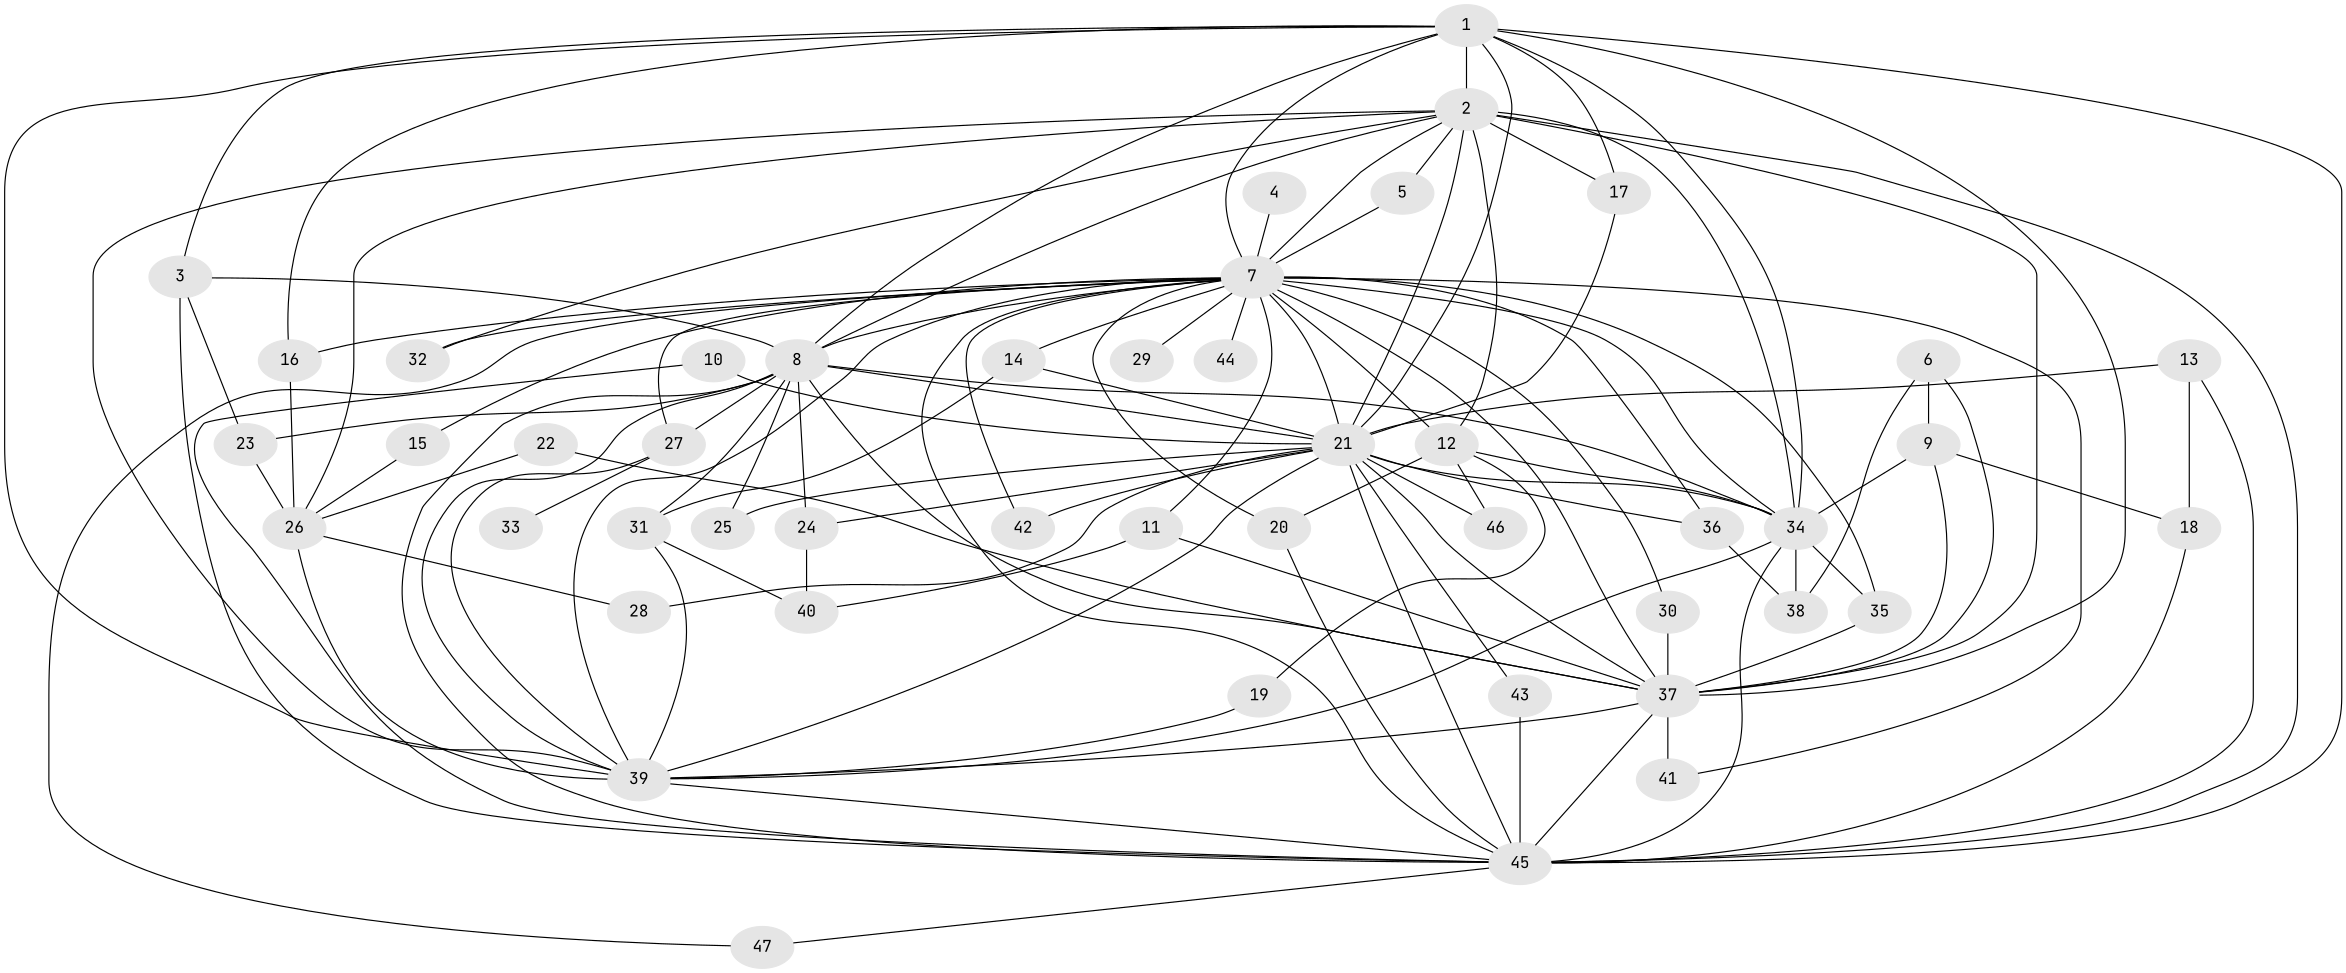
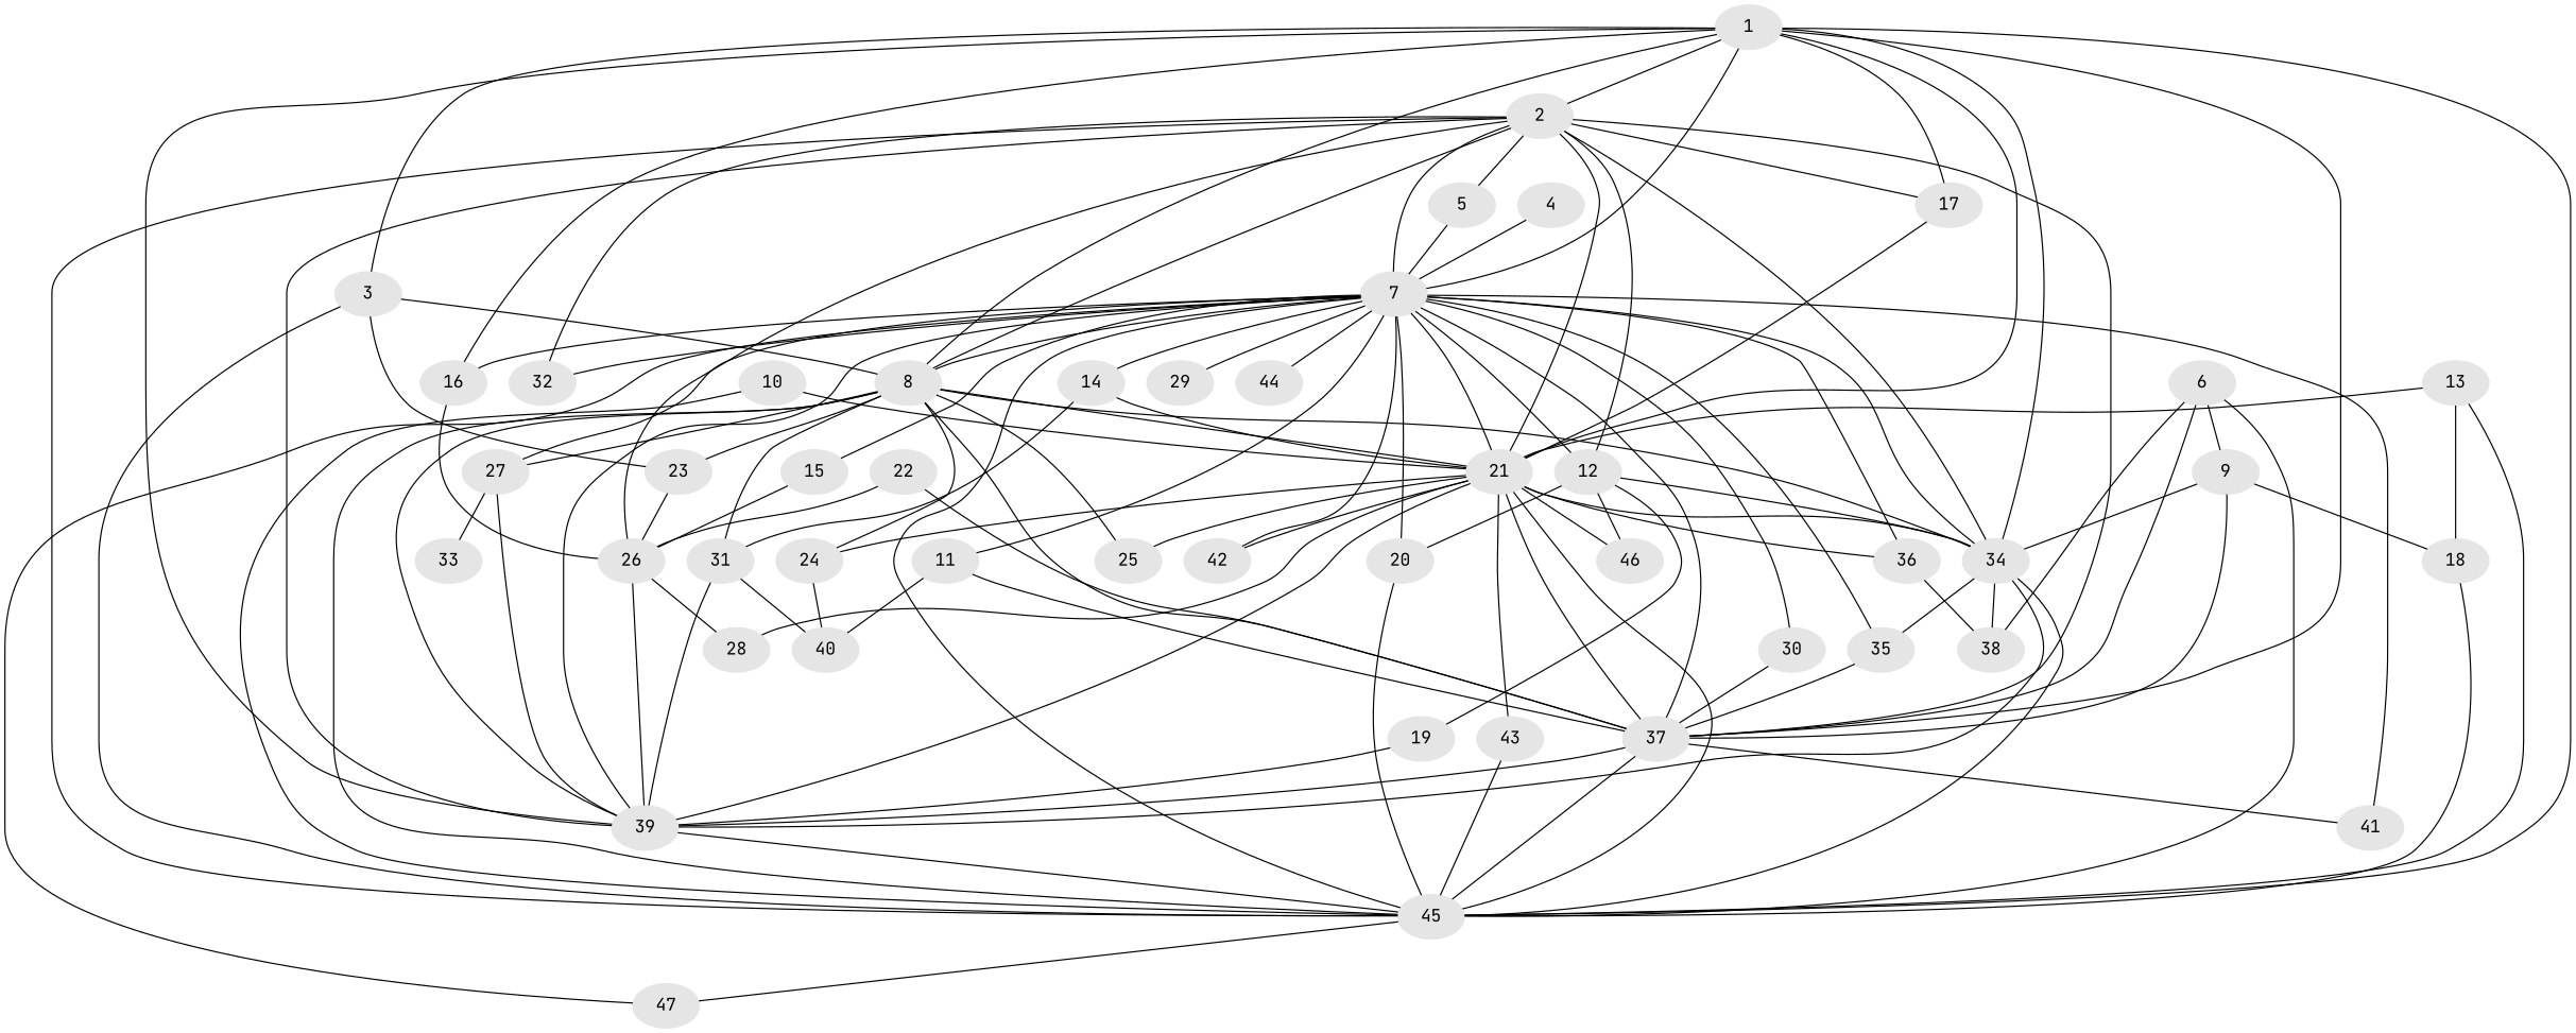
  graph {
    fontname="JetBrains Mono"
    node [color=gray90 fontname="JetBrains Mono" style=filled]
    edge [fontname="JetBrains Mono" weight=1.0]
    1
    2
    3
    7
    8
    16
    17
    21
    34
    37
    39
    45
    5
    12
    26
    32
    23
    11
    14
    15
    20
    27
    29
    30
    35
    36
    41
    42
    44
    47
    24
    25
    31
    46
    28
    43
    38
    19
    4
    6
    9
    18
    40
    33
    10
    13
    22
    1 -- 2 [weight=2.0]
    1 -- 3
    1 -- 7
    1 -- 8
    1 -- 16
    1 -- 17
    1 -- 21
    1 -- 34
    1 -- 37
    1 -- 39 [weight=2.0]
    1 -- 45 [weight=2.0]
    2 -- 7 [weight=3.0]
    2 -- 8 [weight=2.0]
    2 -- 17
    2 -- 21 [weight=3.0]
    2 -- 34 [weight=2.0]
    2 -- 37 [weight=3.0]
    2 -- 39 [weight=2.0]
    2 -- 45 [weight=2.0]
    2 -- 5
    2 -- 12
    2 -- 26
    2 -- 32
    3 -- 8
    3 -- 45
    3 -- 23
    7 -- 8
    7 -- 16
    7 -- 21
    7 -- 34
    7 -- 37
    7 -- 39
    7 -- 45
    7 -- 12
    7 -- 32
    7 -- 11
    7 -- 14
    7 -- 15
    7 -- 20
    7 -- 27
    7 -- 29
    7 -- 30
    7 -- 35
    7 -- 36
    7 -- 41
    7 -- 42
    7 -- 44
    7 -- 47
    8 -- 21 [weight=2.0]
    8 -- 34 [weight=2.0]
    8 -- 37
    8 -- 39
    8 -- 45
    8 -- 23
    8 -- 27
    8 -- 24
    8 -- 25
    8 -- 31
    16 -- 26
    17 -- 21
    21 -- 34
    21 -- 37
    21 -- 39 [weight=3.0]
    21 -- 45
    21 -- 36 [weight=2.0]
    21 -- 42
    21 -- 24
    21 -- 25
    21 -- 46
    21 -- 28
    21 -- 43
    34 -- 39
    34 -- 45
    34 -- 35
    34 -- 38
    37 -- 39
    37 -- 45
    37 -- 41
    39 -- 45
    45 -- 47
    5 -- 7
    12 -- 34
    12 -- 20
    12 -- 46
    12 -- 19
    26 -- 39 [weight=2.0]
    26 -- 28
    23 -- 26
    11 -- 37
    11 -- 40
    14 -- 21
    14 -- 31
    15 -- 26
    20 -- 45
    27 -- 39
    27 -- 33 [weight=2.0]
    30 -- 37
    35 -- 37
    36 -- 38
    24 -- 40
    31 -- 39 [weight=2.0]
    31 -- 40
    43 -- 45
    19 -- 39
    4 -- 7
    6 -- 37
+   6 -- 45
    6 -- 38
    6 -- 9
    9 -- 34
    9 -- 37
    9 -- 18
    18 -- 45
    10 -- 21
    10 -- 45
    13 -- 21
    13 -- 45
    13 -- 18
    22 -- 37
    22 -- 26
  }
